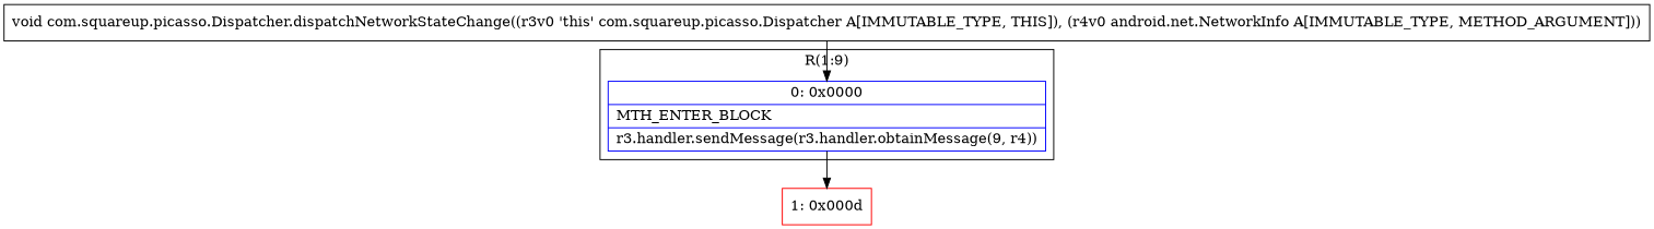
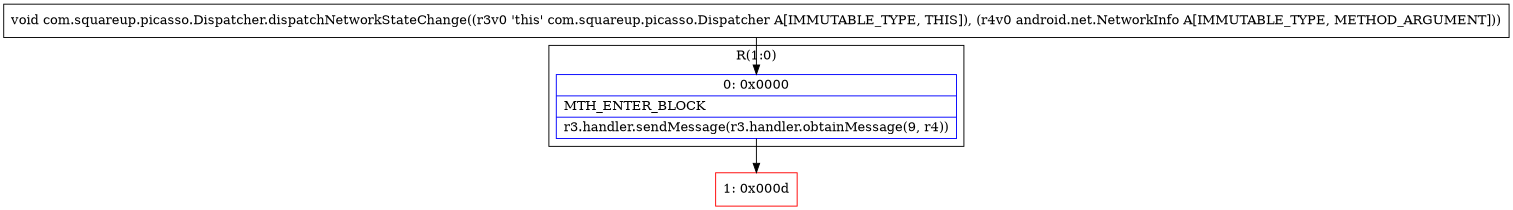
  digraph {
    node [shape=record]
    n1 [color=blue label="{0\:\ 0x0000|MTH_ENTER_BLOCK\l|r3.handler.sendMessage(r3.handler.obtainMessage(9, r4))\l}"]
    n2 [color=red label="{1\:\ 0x000d}"]
    n3 [label="{void com.squareup.picasso.Dispatcher.dispatchNetworkStateChange((r3v0 'this' com.squareup.picasso.Dispatcher A[IMMUTABLE_TYPE, THIS]), (r4v0 android.net.NetworkInfo A[IMMUTABLE_TYPE, METHOD_ARGUMENT])) }"]
    subgraph cluster_1 {
-     label="R(1:9)"
+     label="R(1:0)"
      n1
    }
    n1 -> n2
    n3 -> n1
  }
